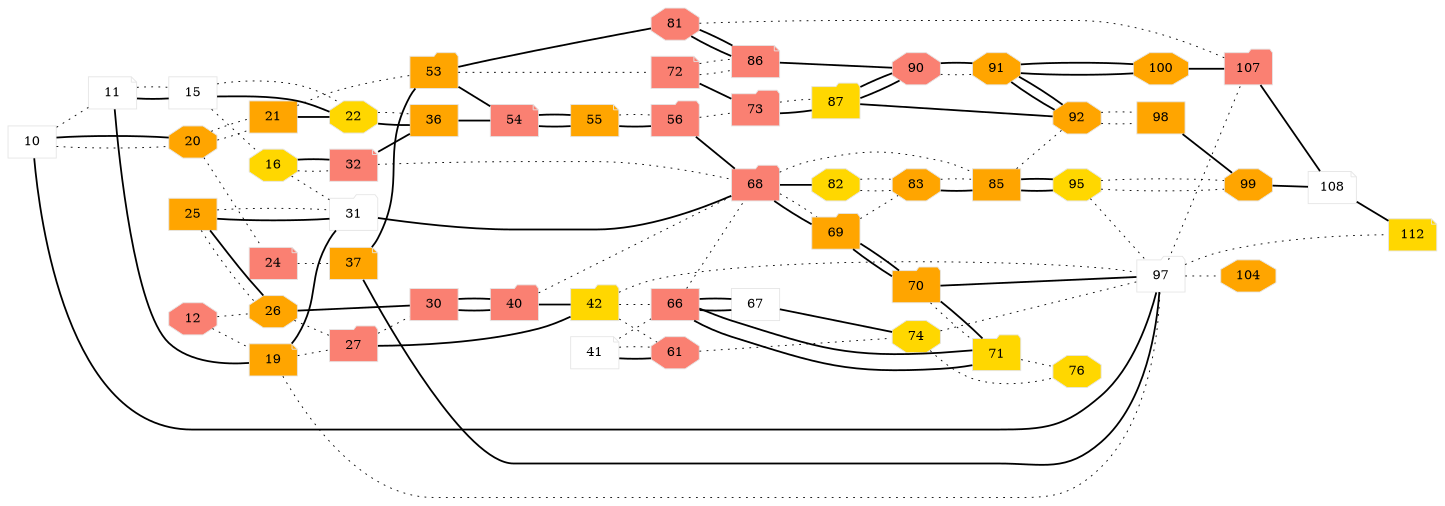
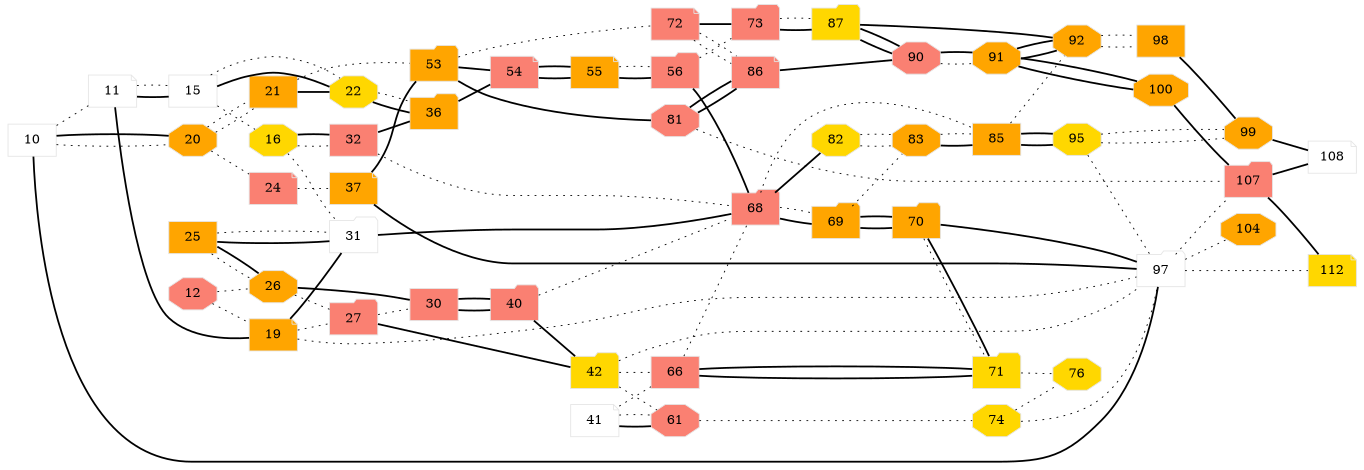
  graph {
    rankdir=LR
    node [color=gray90 fillcolor=orange shape=octagon style=filled]
    edge [style=bold]
    10 [fillcolor=white shape=box super="+2+1"]
    11 [fillcolor=white shape=note super="+7"]
    20
    97 [fillcolor=white shape=folder super="+96+94+78"]
    15 [fillcolor=white shape=box]
    19 [shape=note super="+8+9"]
    21 [shape=box]
    24 [fillcolor=salmon shape=note]
    107 [fillcolor=salmon shape=folder super="+79+80"]
    104 [super="+103"]
    112 [fillcolor=gold shape=note super="+111"]
    16 [fillcolor=gold]
    22 [fillcolor=gold]
    31 [fillcolor=white shape=folder super="+17+18"]
    27 [fillcolor=salmon shape=folder super="+14"]
    12 [fillcolor=salmon]
    26 [super="+13"]
    30 [fillcolor=salmon shape=box]
-   32 [fillcolor=salmon shape=note]
-   36 [shape=box]
+   32 [fillcolor=salmon shape=box]
+   36 [shape=folder]
    68 [fillcolor=salmon shape=folder super="+60+58"]
    42 [fillcolor=gold shape=folder super="+41+29"]
    53 [shape=folder super="+52+39"]
    37 [shape=note super="+23"]
    54 [fillcolor=salmon shape=note super="+46"]
    72 [fillcolor=salmon shape=note]
    81 [fillcolor=salmon]
    25 [shape=box]
    40 [fillcolor=salmon shape=folder]
    61 [fillcolor=salmon super="+44+43"]
    66 [fillcolor=salmon shape=box super="+51+47+48"]
    69 [shape=folder]
    82 [fillcolor=gold super="+59"]
    85 [shape=box super="+84"]
    55 [shape=note]
    74 [fillcolor=gold super="+62"]
-   67 [fillcolor=white shape=box]
    71 [fillcolor=gold shape=folder]
    n39 [fillcolor=white label=41 shape=note]
    73 [fillcolor=salmon shape=folder]
    86 [fillcolor=salmon shape=note]
    56 [fillcolor=salmon shape=folder]
    87 [fillcolor=gold shape=folder]
    76 [fillcolor=gold super="+75"]
    70 [shape=folder]
    83
    92 [super="+88+89"]
    95 [fillcolor=gold]
    90 [fillcolor=salmon]
    108 [fillcolor=white shape=note super="+101"]
    98 [shape=box]
    99
    91
    100
    10 -- 11 [style=dotted weight=2]
    10 -- 20 [style=dotted]
    10 -- 20
    10 -- 97
    11 -- 15
    11 -- 15 [style=dotted]
    11 -- 19
    20 -- 21 [style=dotted]
    20 -- 21 [style=dotted]
    20 -- 24 [style=dotted]
    97 -- 107 [style=dotted]
    97 -- 104 [style=dotted weight=2]
    97 -- 112 [style=dotted weight=3]
    15 -- 16 [style=dotted]
    15 -- 22
    15 -- 22 [style=dotted]
    19 -- 97 [style=dotted]
    19 -- 31
    19 -- 27 [style=dotted]
    21 -- 22
    21 -- 53 [style=dotted]
    24 -- 37 [style=dotted weight=2]
    107 -- 108
    16 -- 31 [style=dotted]
    16 -- 32 [style=dotted]
    16 -- 32
    22 -- 36
    22 -- 36 [style=dotted]
    31 -- 68
    27 -- 30 [style=dotted]
    27 -- 42
    12 -- 19 [style=dotted weight=2]
    12 -- 26 [style=dotted]
    26 -- 27 [style=dotted]
    26 -- 30
    30 -- 40
    30 -- 40
    32 -- 36
    32 -- 68 [style=dotted]
    36 -- 54
    68 -- 69
    68 -- 69 [style=dotted]
    68 -- 82 [weight=3]
    68 -- 85 [style=dotted]
    42 -- 97 [style=dotted]
    42 -- 61 [style=dotted weight=2]
    42 -- 66 [style=dotted]
    53 -- 54 [weight=2]
    53 -- 72 [style=dotted]
    53 -- 81
    37 -- 97
    37 -- 53
    54 -- 55 [weight=2]
    54 -- 55
    72 -- 73
    72 -- 86 [style=dotted]
    72 -- 86 [style=dotted]
    81 -- 107 [style=dotted]
    81 -- 86
    81 -- 86
    25 -- 31 [weight=2]
    25 -- 31 [style=dotted]
    25 -- 26 [style=dotted]
    25 -- 26
    40 -- 68 [style=dotted]
    40 -- 42
    61 -- 74 [style=dotted]
    66 -- 68 [style=dotted]
-   66 -- 67 [weight=2]
-   66 -- 67
    66 -- 71
    66 -- 71
    69 -- 70
    69 -- 70
    69 -- 83 [style=dotted]
    82 -- 83 [style=dotted]
    82 -- 83 [style=dotted]
    85 -- 92 [style=dotted]
    85 -- 95
    85 -- 95
    55 -- 56
    55 -- 56 [style=dotted]
    74 -- 97 [style=dotted]
    74 -- 76 [style=dotted]
-   67 -- 74
    71 -- 76 [style=dotted]
    n39 -- 61 [weight=2]
    n39 -- 61 [style=dotted]
    n39 -- 66 [style=dotted]
    73 -- 87
    73 -- 87 [style=dotted]
    86 -- 90
    56 -- 68
    56 -- 73 [style=dotted]
    87 -- 92
    87 -- 90
    87 -- 90
    70 -- 97
    70 -- 71 [style=dotted]
    70 -- 71
    83 -- 85
    83 -- 85 [style=dotted]
    92 -- 98 [style=dotted weight=2]
    92 -- 98 [style=dotted]
    95 -- 97 [style=dotted]
    95 -- 99 [style=dotted]
    95 -- 99 [style=dotted]
    90 -- 91 [style=dotted]
    90 -- 91
-   108 -- 112 [weight=2]
+   107 -- 112 [weight=2]
    98 -- 99
    99 -- 108
    91 -- 92
    91 -- 92
    91 -- 100
    91 -- 100
    100 -- 107 [weight=2]
  }
